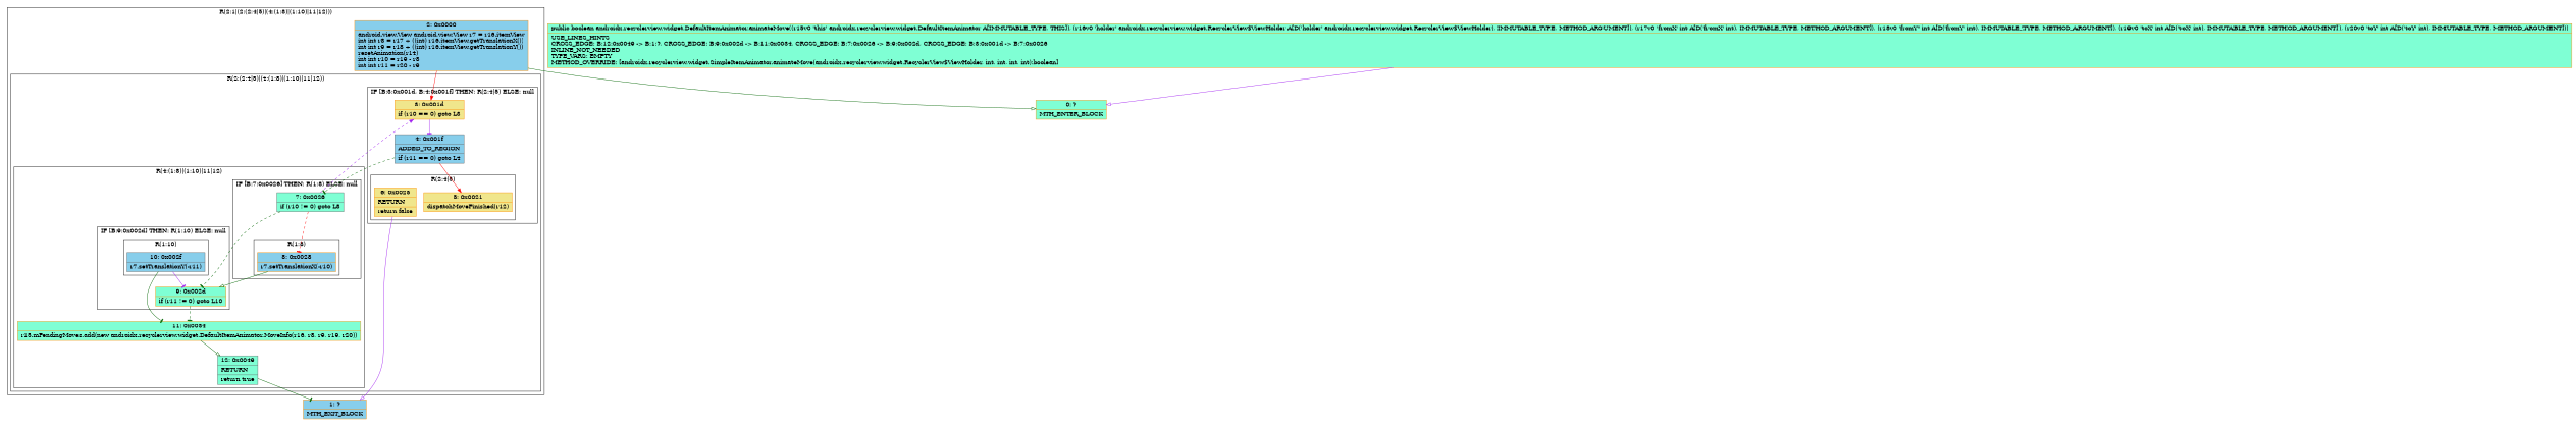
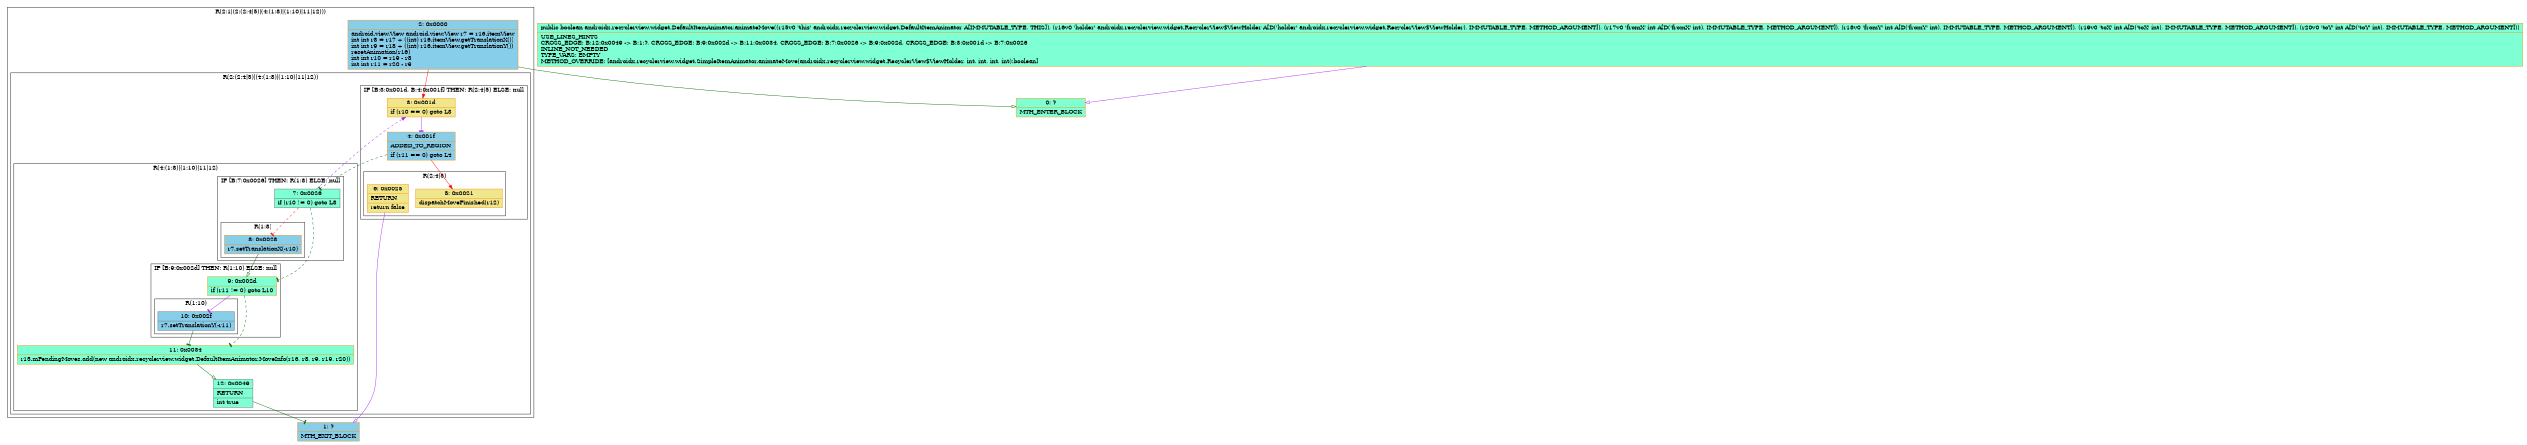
  digraph {
    node [color=darkorange fillcolor=aquamarine shape=record style=filled]
    edge [arrowhead=tee color=darkgreen]
    n1 [fillcolor=khaki label="{5\:\ 0x0021|dispatchMoveFinished(r12)\l}"]
    n2 [fillcolor=khaki label="{6\:\ 0x0025|RETURN\l|return false\l}"]
    n3 [fillcolor=khaki label="{3\:\ 0x001d|if (r10 == 0) goto L3\l}"]
-   n4 [color=gray40 fillcolor=skyblue label="{4\:\ 0x001f|ADDED_TO_REGION\l|if (r11 == 0) goto L4\l}"]
+   n4 [fillcolor=skyblue label="{4\:\ 0x001f|ADDED_TO_REGION\l|if (r11 == 0) goto L4\l}"]
    n5 [fillcolor=skyblue label="{8\:\ 0x0028|r7.setTranslationX(\-r10)\l}"]
    n6 [color=gray40 label="{7\:\ 0x0026|if (r10 != 0) goto L8\l}"]
    n7 [color=gray40 fillcolor=skyblue label="{10\:\ 0x002f|r7.setTranslationY(\-r11)\l}"]
    n8 [label="{9\:\ 0x002d|if (r11 != 0) goto L10\l}"]
    n9 [label="{11\:\ 0x0034|r15.mPendingMoves.add(new androidx.recyclerview.widget.DefaultItemAnimator.MoveInfo(r16, r8, r9, r19, r20))\l}"]
-   n10 [color=gray40 label="{12\:\ 0x0049|RETURN\l|return true\l}"]
-   n11 [fillcolor=skyblue label="{2\:\ 0x0000|android.view.View android.view.View r7 = r16.itemView\lint int r8 = r17 + ((int) r16.itemView.getTranslationX())\lint int r9 = r18 + ((int) r16.itemView.getTranslationY())\lresetAnimation(r14)\lint int r10 = r19 \- r8\lint int r11 = r20 \- r9\l}"]
+   n10 [color=gray40 label="{12\:\ 0x0049|RETURN\l|int true\l}"]
+   n11 [fillcolor=skyblue label="{2\:\ 0x0000|android.view.View android.view.View r7 = r16.itemView\lint int r8 = r17 + ((int) r16.itemView.getTranslationX())\lint int r9 = r18 + ((int) r16.itemView.getTranslationY())\lresetAnimation(r16)\lint int r10 = r19 \- r8\lint int r11 = r20 \- r9\l}"]
    n12 [fillcolor=skyblue label="{1\:\ ?|MTH_EXIT_BLOCK\l}"]
    n13 [label="{0\:\ ?|MTH_ENTER_BLOCK\l}"]
    n14 [label="{public boolean androidx.recyclerview.widget.DefaultItemAnimator.animateMove((r15v0 'this' androidx.recyclerview.widget.DefaultItemAnimator A[IMMUTABLE_TYPE, THIS]), (r16v0 'holder' androidx.recyclerview.widget.RecyclerView$ViewHolder A[D('holder' androidx.recyclerview.widget.RecyclerView$ViewHolder), IMMUTABLE_TYPE, METHOD_ARGUMENT]), (r17v0 'fromX' int A[D('fromX' int), IMMUTABLE_TYPE, METHOD_ARGUMENT]), (r18v0 'fromY' int A[D('fromY' int), IMMUTABLE_TYPE, METHOD_ARGUMENT]), (r19v0 'toX' int A[D('toX' int), IMMUTABLE_TYPE, METHOD_ARGUMENT]), (r20v0 'toY' int A[D('toY' int), IMMUTABLE_TYPE, METHOD_ARGUMENT]))  | USE_LINES_HINTS\lCROSS_EDGE: B:12:0x0049 \-\> B:1:?, CROSS_EDGE: B:9:0x002d \-\> B:11:0x0034, CROSS_EDGE: B:7:0x0026 \-\> B:9:0x002d, CROSS_EDGE: B:3:0x001d \-\> B:7:0x0026\lINLINE_NOT_NEEDED\lTYPE_VARS: EMPTY\lMETHOD_OVERRIDE: [androidx.recyclerview.widget.SimpleItemAnimator.animateMove(androidx.recyclerview.widget.RecyclerView$ViewHolder, int, int, int, int):boolean]\l}"]
    subgraph cluster_1 {
      label="R(2:1|(2:(2:4|5)|(4:(1:8)|(1:10)|11|12)))"
      n11
      subgraph cluster_2 {
        label="R(2:(2:4|5)|(4:(1:8)|(1:10)|11|12))"
        subgraph cluster_3 {
          label="IF [B:3:0x001d, B:4:0x001f] THEN: R(2:4|5) ELSE: null"
          n3
          n4
          subgraph cluster_4 {
            label="R(2:4|5)"
            n1
            n2
          }
        }
        subgraph cluster_5 {
          label="R(4:(1:8)|(1:10)|11|12)"
          n9
          n10
          subgraph cluster_6 {
            label="IF [B:7:0x0026] THEN: R(1:8) ELSE: null"
            n6
            subgraph cluster_7 {
              label="R(1:8)"
              n5
            }
          }
          subgraph cluster_8 {
            label="IF [B:9:0x002d] THEN: R(1:10) ELSE: null"
            n8
            subgraph cluster_9 {
              label="R(1:10)"
              n7
            }
          }
        }
      }
    }
    n2 -> n12 [arrowhead=onormal color=purple]
    n3 -> n4 [color=purple]
    n4 -> n1 [arrowhead=normal color=red]
    n4 -> n6 [style=dashed]
    n5 -> n8 [arrowhead=onormal]
    n6 -> n3 [arrowhead=normal color=purple style=dashed]
    n6 -> n5 [color=red style=dashed]
    n6 -> n8 [style=dashed]
    n7 -> n9
-   n7 -> n8 [color=purple]
+   n8 -> n7 [color=purple]
    n8 -> n9 [style=dashed]
    n9 -> n10 [arrowhead=onormal]
    n10 -> n12
    n11 -> n3 [arrowhead=normal color=red]
    n11 -> n13 [arrowhead=onormal]
    n14 -> n13 [arrowhead=onormal color=purple]
  }
